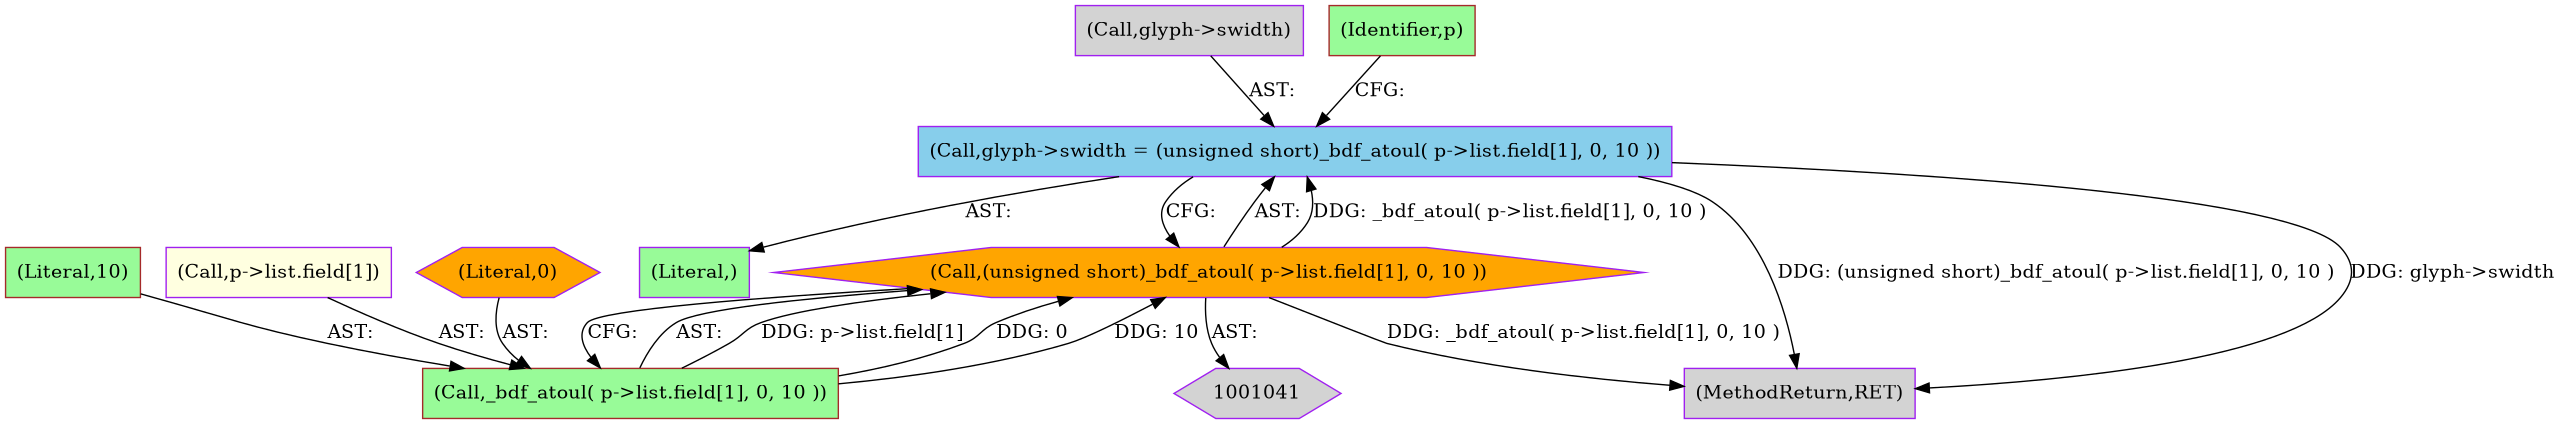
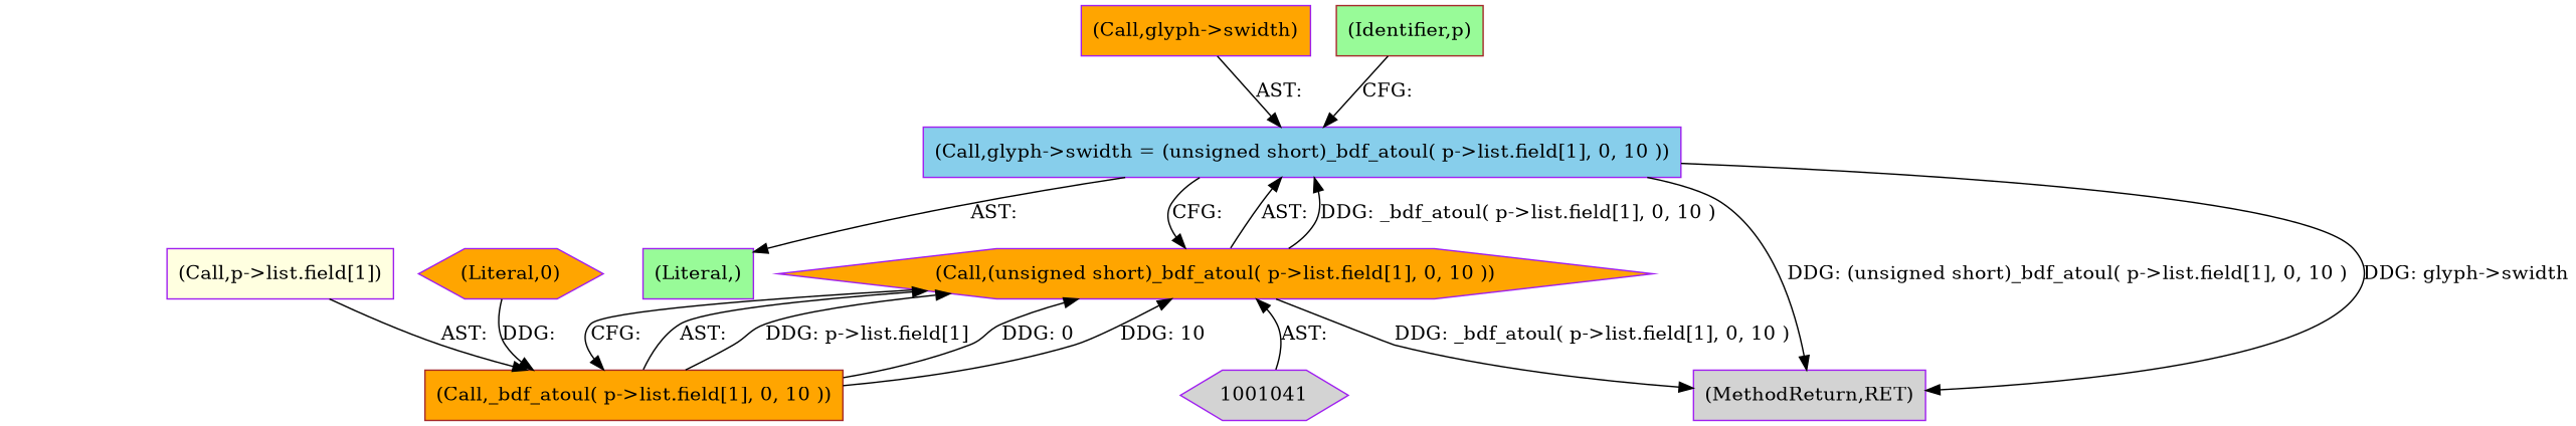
  digraph {
    node [color=purple fillcolor=palegreen shape=box style=filled]
    n1 [fillcolor=skyblue label="(Call,glyph->swidth = (unsigned short)_bdf_atoul( p->list.field[1], 0, 10 ))"]
    n2 [fillcolor=orange label="(Call,(unsigned short)_bdf_atoul( p->list.field[1], 0, 10 ))" shape=hexagon]
    n3 [label="(Literal,)"]
    n4 [fillcolor=lightgrey label="(MethodReturn,RET)"]
-   n5 [color=brown label="(Call,_bdf_atoul( p->list.field[1], 0, 10 ))"]
-   n6 [color=brown label="(Literal,10)"]
-   n7 [fillcolor=lightgrey label="(Call,glyph->swidth)"]
+   n5 [color=brown fillcolor=orange label="(Call,_bdf_atoul( p->list.field[1], 0, 10 ))"]
+   n7 [fillcolor=orange label="(Call,glyph->swidth)"]
    n8 [fillcolor=lightyellow label="(Call,p->list.field[1])"]
    n9 [fillcolor=orange label="(Literal,0)" shape=hexagon]
    n10 [color=brown label="(Identifier,p)"]
    1001041 [fillcolor=lightgrey shape=hexagon]
    n1 -> n2 [label="CFG: "]
    n1 -> n3 [label="AST: "]
    n1 -> n4 [label="DDG: (unsigned short)_bdf_atoul( p->list.field[1], 0, 10 )"]
    n1 -> n4 [label="DDG: glyph->swidth"]
    n2 -> n1 [label="AST: "]
    n2 -> n1 [label="DDG: _bdf_atoul( p->list.field[1], 0, 10 )"]
    n2 -> n4 [label="DDG: _bdf_atoul( p->list.field[1], 0, 10 )"]
    n2 -> n5 [label="CFG: "]
    n5 -> n2 [label="AST: "]
    n5 -> n2 [label="DDG: p->list.field[1]"]
    n5 -> n2 [label="DDG: 0"]
    n5 -> n2 [label="DDG: 10"]
-   n6 -> n5 [label="AST: "]
    n7 -> n1 [label="AST: "]
    n8 -> n5 [label="AST: "]
-   n9 -> n5 [label="AST: "]
+   n9 -> n5 [label="DDG: "]
    n10 -> n1 [label="CFG: "]
-   n2 -> 1001041 [label="AST: "]
+   1001041 -> n2 [label="AST: "]
  }
